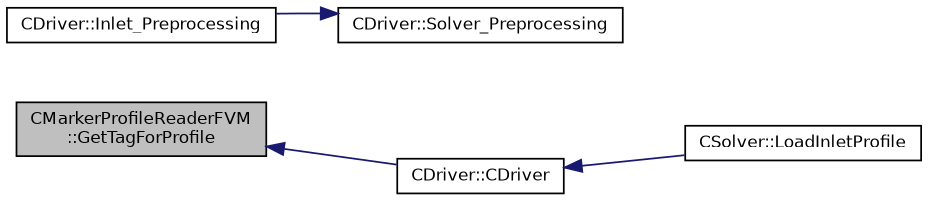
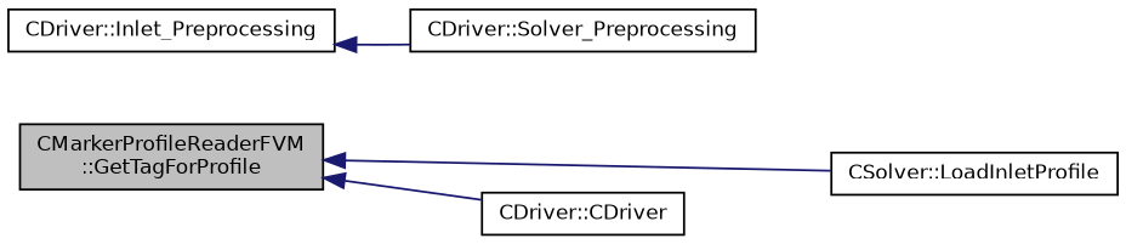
  digraph {
    rankdir=LR
    node [color=black fillcolor=white fontname=Helvetica fontsize=10 shape=record style=filled]
    edge [color=midnightblue dir=back fontname=Helvetica fontsize=10 labelfontname=Helvetica labelfontsize=10 style=solid]
    n1 [fillcolor=grey75 fontcolor=black height=0.2 label="CMarkerProfileReaderFVM\l::GetTagForProfile" width=0.4]
    n2 [height=0.2 label="CSolver::LoadInletProfile" width=0.4]
    n3 [height=0.2 label="CDriver::CDriver" width=0.4]
    n4 [height=0.2 label="CDriver::Inlet_Preprocessing" width=0.4]
    n5 [height=0.2 label="CDriver::Solver_Preprocessing" width=0.4]
-   n3 -> n2
+   n1 -> n2
    n1 -> n3
-   n5 -> n4
+   n4 -> n5
  }
